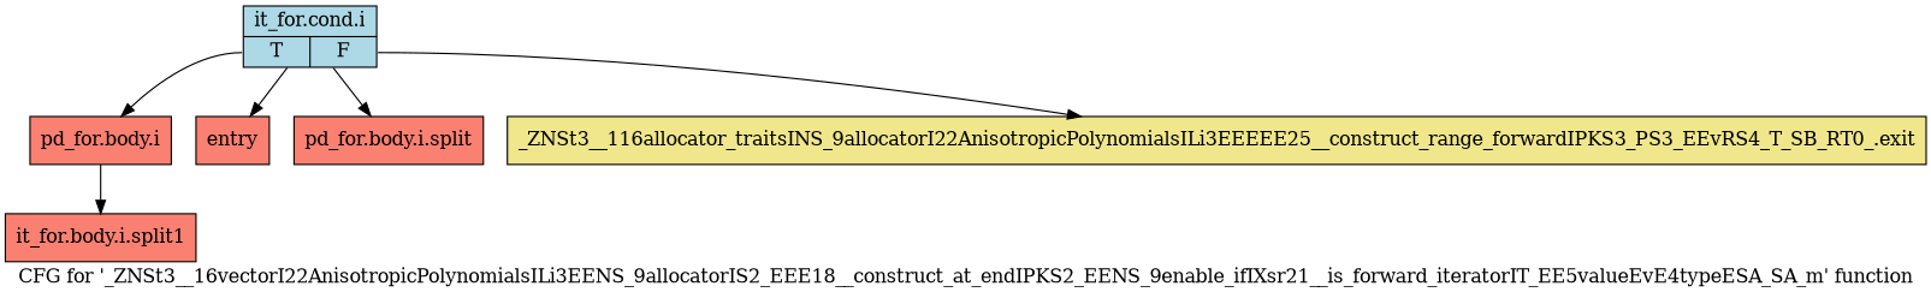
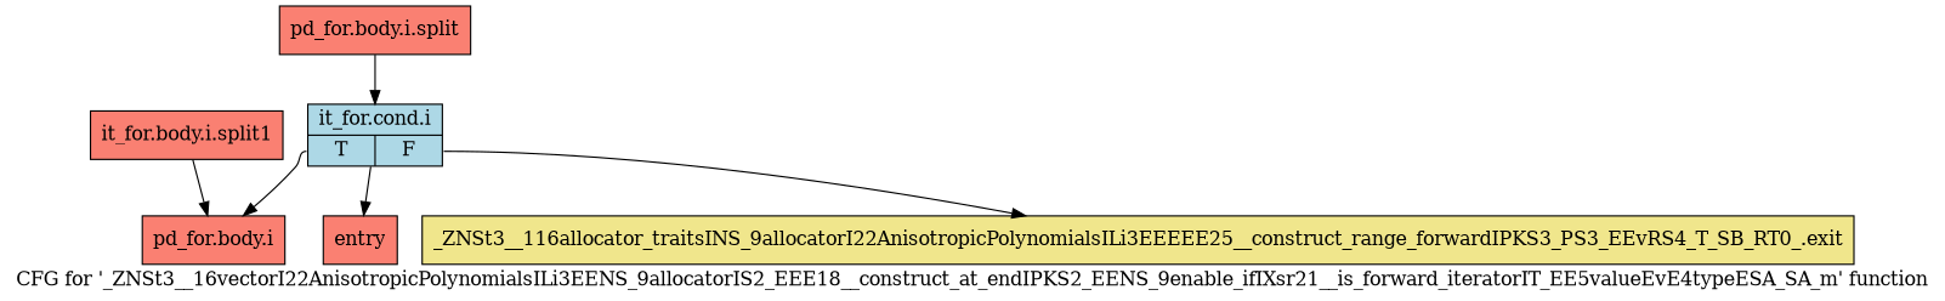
  digraph {
    label="CFG for '_ZNSt3__16vectorI22AnisotropicPolynomialsILi3EENS_9allocatorIS2_EEE18__construct_at_endIPKS2_EENS_9enable_ifIXsr21__is_forward_iteratorIT_EE5valueEvE4typeESA_SA_m' function"
    node [fillcolor=salmon shape=record style=filled]
    n1 [label="{entry}"]
    n2 [fillcolor=lightblue label="{it_for.cond.i|{<s0>T|<s1>F}}"]
    n3 [label="{pd_for.body.i}"]
    n4 [fillcolor=khaki label="{_ZNSt3__116allocator_traitsINS_9allocatorI22AnisotropicPolynomialsILi3EEEEE25__construct_range_forwardIPKS3_PS3_EEvRS4_T_SB_RT0_.exit}"]
    n5 [label="{it_for.body.i.split1}"]
    n6 [label="{pd_for.body.i.split}"]
    n2 -> n1
    n2 -> n3 [tailport=s0]
    n2 -> n4 [tailport=s1]
-   n3 -> n5
-   n2 -> n6
+   n5 -> n3
+   n6 -> n2
  }
